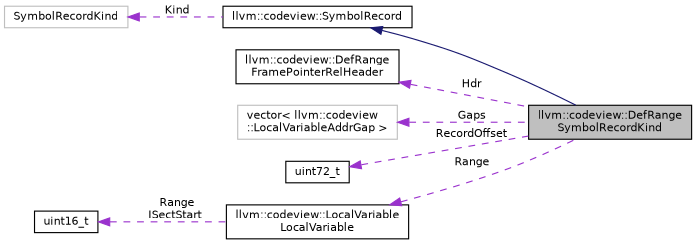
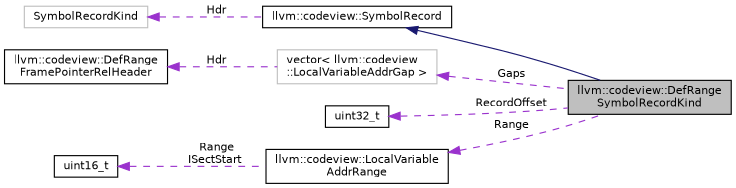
  digraph {
    rankdir=LR
    node [color=black fontname=Helvetica fontsize=10 shape=record]
    edge [color=darkorchid3 dir=back fontname=Helvetica fontsize=10 labelfontname=Helvetica labelfontsize=10 style=dashed]
    n1 [fillcolor=grey75 fontcolor=black height=0.2 label="llvm::codeview::DefRange\lSymbolRecordKind" style=filled width=0.4]
    n2 [height=0.2 label="llvm::codeview::SymbolRecord" width=0.4]
    n3 [color=grey75 height=0.2 label=SymbolRecordKind width=0.4]
    n4 [height=0.2 label="llvm::codeview::DefRange\lFramePointerRelHeader" width=0.4]
    n5 [color=grey75 height=0.2 label="vector\< llvm::codeview\l::LocalVariableAddrGap \>" width=0.4]
-   n6 [height=0.2 label=uint72_t width=0.4]
-   n7 [height=0.2 label="llvm::codeview::LocalVariable\lLocalVariable" width=0.4]
+   n6 [height=0.2 label=uint32_t width=0.4]
+   n7 [height=0.2 label="llvm::codeview::LocalVariable\lAddrRange" width=0.4]
    n8 [height=0.2 label=uint16_t width=0.4]
    n2 -> n1 [color=midnightblue style=solid]
-   n3 -> n2 [label=" Kind"]
-   n4 -> n1 [label=" Hdr"]
+   n3 -> n2 [label=" Hdr"]
+   n4 -> n5 [label=" Hdr"]
    n5 -> n1 [label=" Gaps"]
    n6 -> n1 [label=" RecordOffset"]
    n7 -> n1 [label=" Range"]
    n8 -> n7 [label=" Range\nISectStart"]
  }
